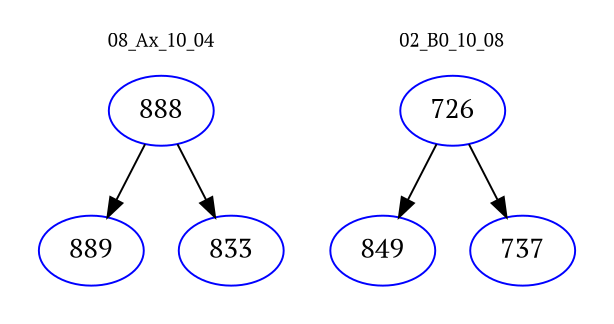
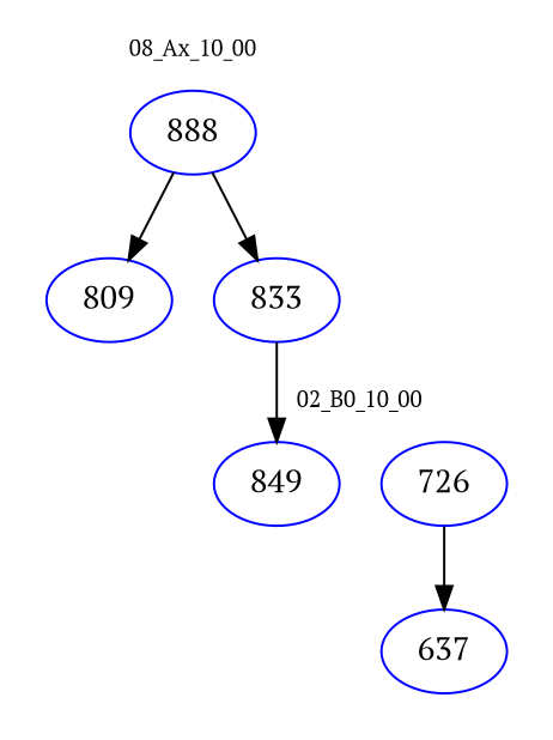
  digraph {
    fontname="PT Serif"
    node [color=blue fontname="PT Serif"]
    edge [color=black fontname="PT Serif"]
    n1 [label=888]
-   n2 [label=889]
+   n2 [label=809]
    n3 [label=833]
    n4 [label=726]
    n5 [label=849]
-   n6 [label=737]
+   n6 [label=637]
    subgraph cluster_1 {
      color=white
      fontsize=10
-     label="08_Ax_10_04"
+     label="08_Ax_10_00"
      n1
      n2
      n3
    }
    subgraph cluster_2 {
      color=white
      fontsize=10
-     label="02_B0_10_08"
+     label="02_B0_10_00"
      n4
      n5
      n6
    }
    n1 -> n2
    n1 -> n3
-   n4 -> n5
+   n3 -> n5
    n4 -> n6
  }
